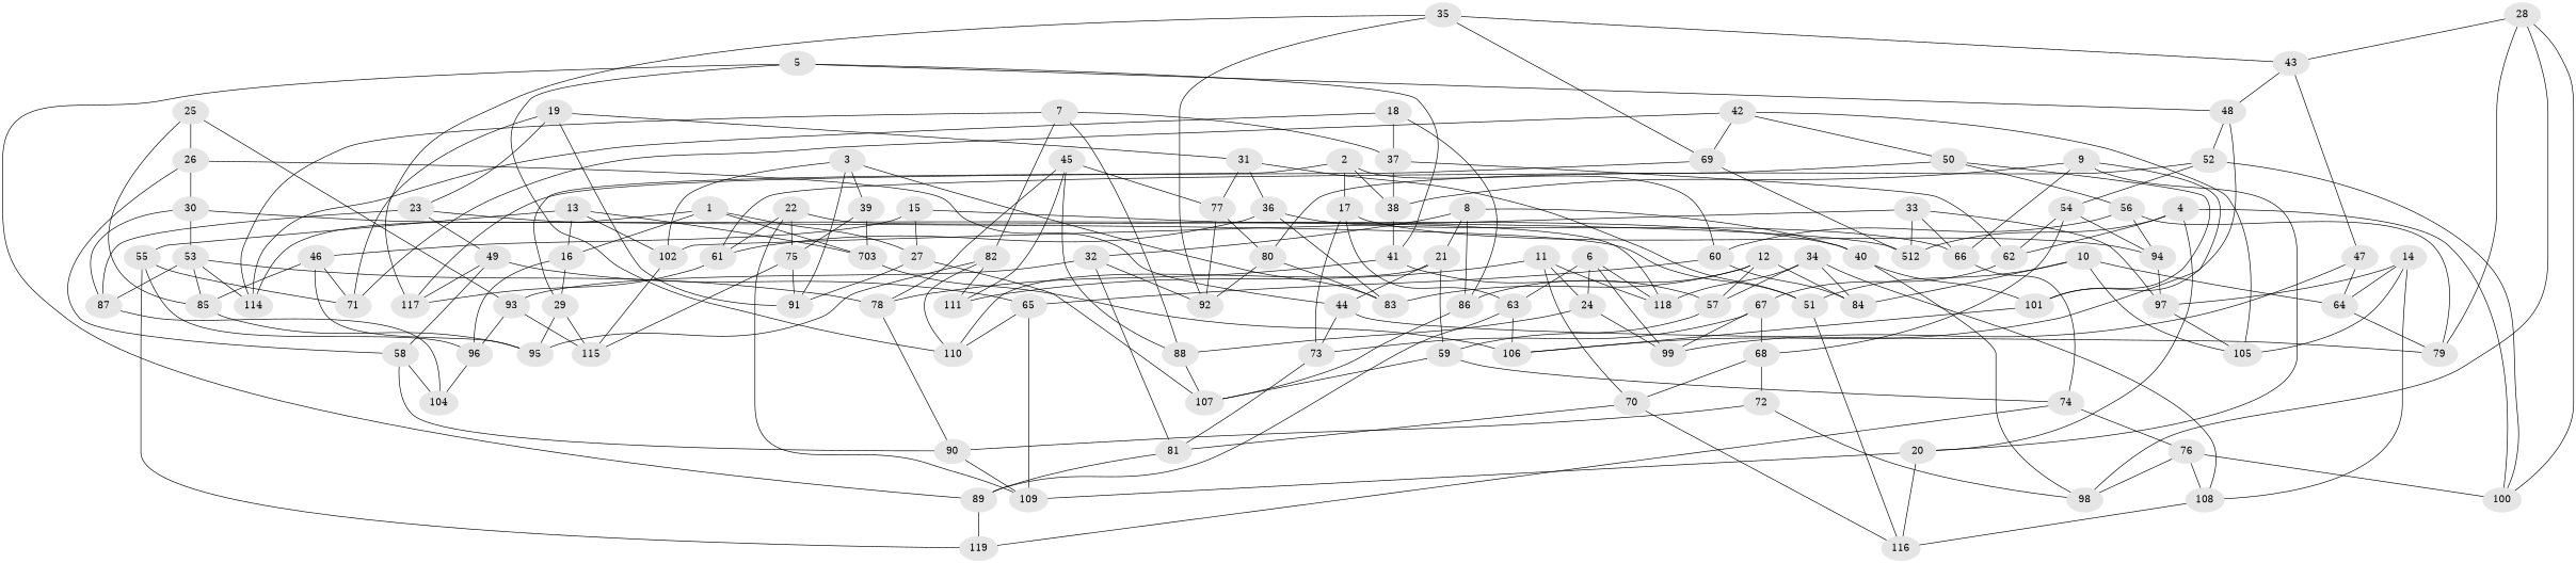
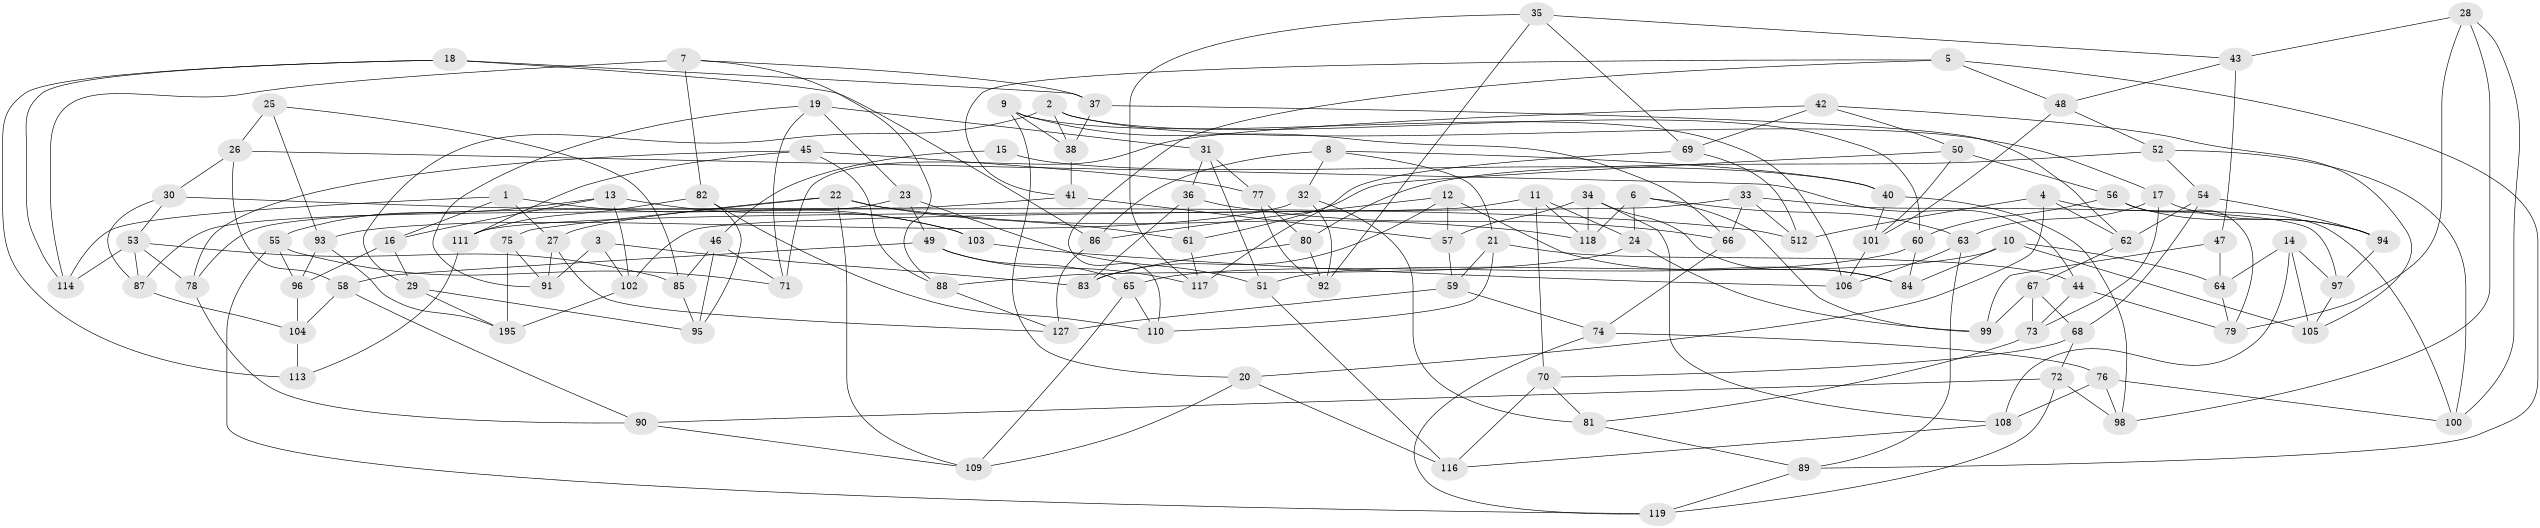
  graph {
    node [color=gray90 style=filled]
    1
    16
    27
-   103 [label=703]
+   103
    114
    29
    96
    91
-   107
+   107 [label=127]
    106
    2
    17
    38
    60
    63
    73
    94
    95
-   115
+   115 [label=195]
    41
    84
    65
    3
-   39
    83
    102
    75
    4
    20
    62
    100
    n32 [label=512]
    109
    116
    67
    5
    48
    89
    110
    57
    78
    101
    52
    119
    6
    24
    99
    118
    88
    7
    37
    82
    111
    8
    21
    32
    40
    86
    44
    59
    93
    81
    92
    98
    9
    66
    74
    10
    51
    64
    105
    79
    11
    70
+   113
    12
    13
    55
    71
    14
    97
    108
    15
    46
    85
    104
    18
    19
    23
    31
    49
    87
    36
    77
    22
    61
    117
    58
    25
    26
    30
    53
    90
    28
    43
    47
    80
    33
    34
    35
    69
    42
    50
    56
    45
    54
    68
    72
    76
    1 -- 16
    1 -- 27
    1 -- 103
    1 -- 114
    16 -- 29
    16 -- 96
    27 -- 91
    27 -- 107
    103 -- 106
    29 -- 95
    29 -- 115
    96 -- 104
    2 -- 29
    2 -- 17
    2 -- 38
    2 -- 60
    17 -- 63
    17 -- 73
    17 -- 94
    38 -- 41
    60 -- 84
    60 -- 65
    63 -- 106
    63 -- 89
    73 -- 81
    94 -- 97
    41 -- 57
    41 -- 78
    65 -- 109
    65 -- 110
    3 -- 91
-   3 -- 39
    3 -- 83
    3 -- 102
-   39 -- 103
-   39 -- 75
    102 -- 115
    75 -- 91
    75 -- 115
    4 -- 20
    4 -- 62
    4 -- 100
    4 -- n32
    20 -- 109
    20 -- 116
    62 -- 67
    67 -- 73
    67 -- 99
    67 -- 68
    5 -- 41
    5 -- 48
    5 -- 89
    5 -- 110
    48 -- 101
    48 -- 52
    89 -- 119
    57 -- 59
    78 -- 90
    101 -- 106
    52 -- 100
    52 -- 80
    52 -- 54
    6 -- 63
    6 -- 24
    6 -- 99
    6 -- 118
    24 -- 99
    24 -- 88
    88 -- 107
    7 -- 114
    7 -- 88
    7 -- 37
    7 -- 82
    37 -- 38
    37 -- 62
    82 -- 95
    82 -- 110
    82 -- 111
+   111 -- 113
    8 -- 21
    8 -- 32
    8 -- 40
    8 -- 86
    21 -- 110
    21 -- 44
    21 -- 59
    32 -- 93
    32 -- 81
    32 -- 92
    40 -- 101
    40 -- 98
    86 -- 107
    44 -- 73
    44 -- 79
    59 -- 107
    59 -- 74
    93 -- 96
    93 -- 115
    81 -- 89
    9 -- 106
    9 -- 38
    9 -- 20
    9 -- 66
    66 -- 74
    74 -- 119
    74 -- 76
    10 -- 84
    10 -- 51
    10 -- 64
    10 -- 105
    51 -- 116
    64 -- 79
    11 -- 24
    11 -- 118
    11 -- 111
    11 -- 70
    70 -- 116
    70 -- 81
    12 -- 84
    12 -- 83
    12 -- 57
    12 -- 86
    13 -- 16
    13 -- 103
    13 -- 102
    13 -- 55
    55 -- 96
    55 -- 119
    55 -- 71
    14 -- 64
    14 -- 105
    14 -- 97
    14 -- 108
    97 -- 105
    108 -- 116
-   15 -- 27
+   22 -- 27
    15 -- 40
    15 -- 46
    46 -- 95
    46 -- 71
    46 -- 85
    85 -- 95
+   104 -- 113
    18 -- 114
    18 -- 37
    18 -- 86
+   18 -- 113
    19 -- 91
    19 -- 71
    19 -- 23
    19 -- 31
    23 -- 51
    23 -- 49
    23 -- 87
    31 -- 51
    31 -- 36
    31 -- 77
    49 -- 65
    49 -- 117
    49 -- 58
    87 -- 104
    36 -- 83
    36 -- 66
    36 -- 61
    77 -- 92
    77 -- 80
    22 -- 75
    22 -- 109
    22 -- 118
    22 -- 61
    61 -- 117
    58 -- 104
    58 -- 90
    25 -- 93
    25 -- 85
    25 -- 26
    26 -- 44
    26 -- 58
    26 -- 30
    30 -- n32
    30 -- 87
    30 -- 53
    53 -- 114
    53 -- 78
    53 -- 85
    53 -- 87
    90 -- 109
    28 -- 100
    28 -- 98
    28 -- 79
    28 -- 43
    43 -- 48
    43 -- 47
    47 -- 99
    47 -- 64
    80 -- 83
    80 -- 92
    33 -- 102
    33 -- n32
    33 -- 66
    33 -- 97
    34 -- 84
    34 -- 57
    34 -- 118
    34 -- 108
    35 -- 92
    35 -- 117
    35 -- 43
    35 -- 69
    69 -- n32
    69 -- 117
    42 -- 105
    42 -- 71
    42 -- 69
    42 -- 50
    50 -- 101
    50 -- 61
    50 -- 56
    56 -- 60
    56 -- 94
    56 -- 79
    45 -- 78
    45 -- 88
    45 -- 111
    45 -- 77
    54 -- 94
    54 -- 62
    54 -- 68
    68 -- 70
    68 -- 72
+   72 -- 119
    72 -- 98
    72 -- 90
    76 -- 100
    76 -- 98
    76 -- 108
  }
